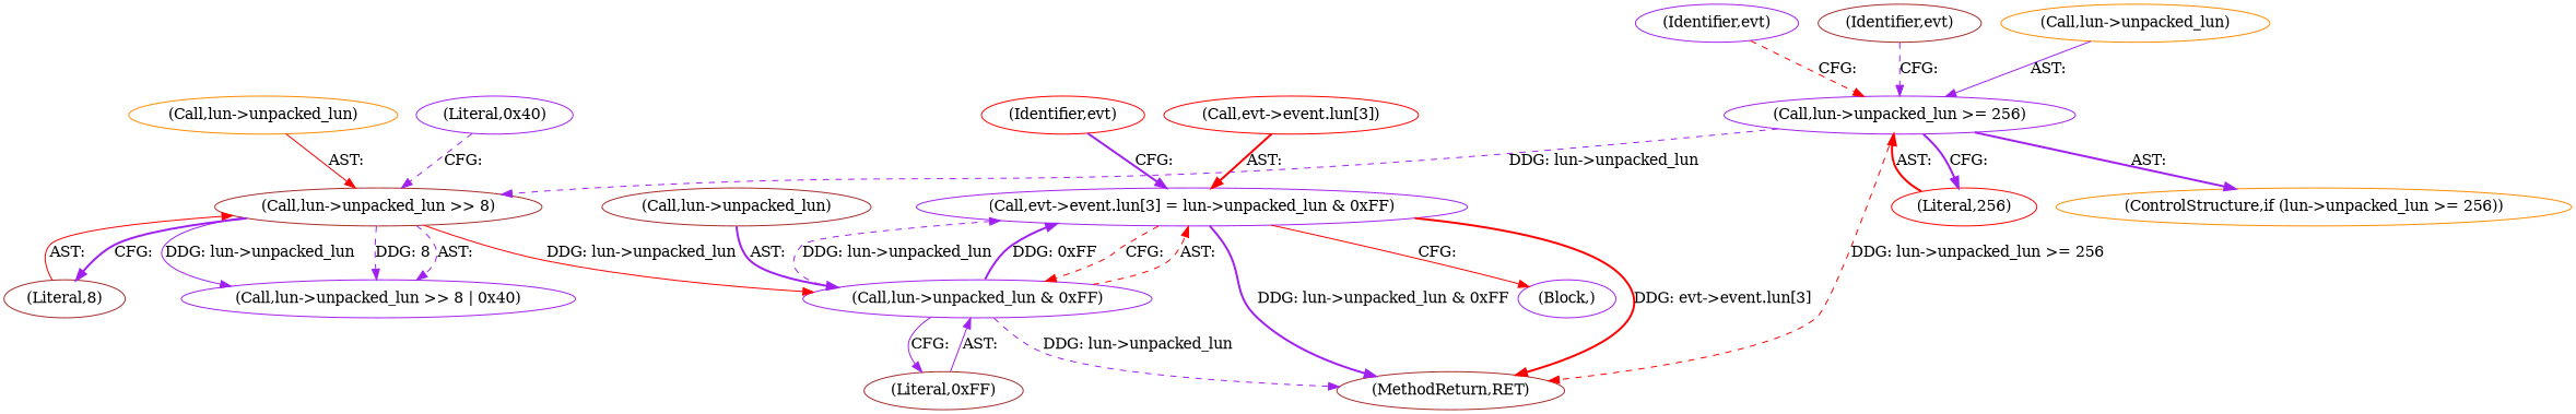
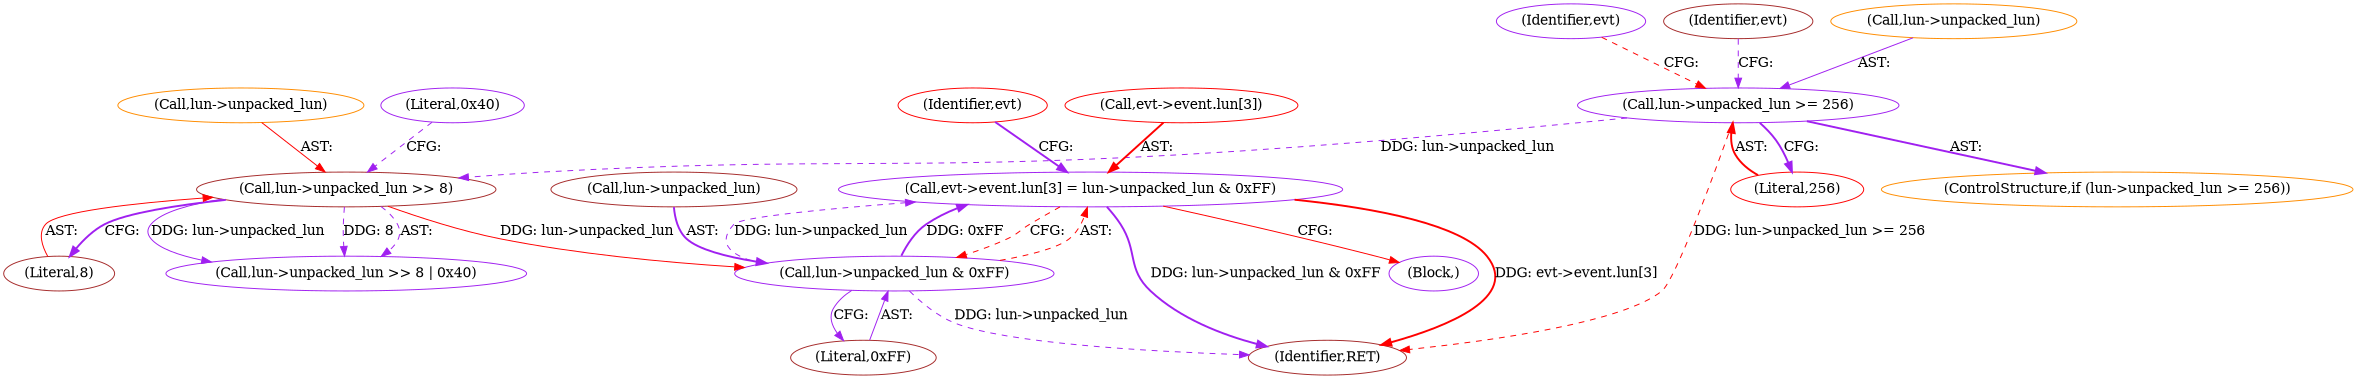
  digraph {
    node [color=purple]
    edge [color=purple style=dashed]
    n1 [label="(Call,evt->event.lun[3] = lun->unpacked_lun & 0xFF)"]
    n2 [label="(Call,lun->unpacked_lun & 0xFF)"]
    n3 [label="(Block,)"]
-   n4 [color=brown label="(MethodReturn,RET)"]
+   n4 [color=brown label="(Identifier,RET)"]
    n5 [color=brown label="(Literal,0xFF)"]
    n6 [label="(Call,lun->unpacked_lun >= 256)"]
    n7 [color=brown label="(Call,lun->unpacked_lun >> 8)"]
    n8 [color=darkorange label="(ControlStructure,if (lun->unpacked_lun >= 256))"]
    n9 [color=red label="(Literal,256)"]
    n10 [label="(Call,lun->unpacked_lun >> 8 | 0x40)"]
    n11 [color=brown label="(Literal,8)"]
    n12 [label="(Identifier,evt)"]
    n13 [color=brown label="(Call,lun->unpacked_lun)"]
    n14 [label="(Literal,0x40)"]
    n15 [color=red label="(Call,evt->event.lun[3])"]
    n16 [color=brown label="(Identifier,evt)"]
    n17 [color=darkorange label="(Call,lun->unpacked_lun)"]
    n18 [color=red label="(Identifier,evt)"]
    n19 [color=darkorange label="(Call,lun->unpacked_lun)"]
    n1 -> n2 [color=red label="CFG: "]
    n1 -> n3 [color=red label="CFG: " style=solid]
    n1 -> n4 [color=red label="DDG: evt->event.lun[3]" style=bold]
    n1 -> n4 [label="DDG: lun->unpacked_lun & 0xFF" style=bold]
    n2 -> n1 [color=red label="AST: "]
    n2 -> n1 [label="DDG: lun->unpacked_lun"]
    n2 -> n1 [label="DDG: 0xFF" style=bold]
    n2 -> n4 [label="DDG: lun->unpacked_lun"]
    n2 -> n5 [label="CFG: " style=solid]
    n5 -> n2 [label="AST: " style=solid]
    n6 -> n4 [color=red label="DDG: lun->unpacked_lun >= 256"]
    n6 -> n7 [label="DDG: lun->unpacked_lun"]
    n6 -> n8 [label="AST: " style=bold]
    n6 -> n9 [label="CFG: " style=bold]
    n7 -> n2 [color=red label="DDG: lun->unpacked_lun" style=solid]
    n7 -> n10 [label="AST: "]
    n7 -> n10 [label="DDG: lun->unpacked_lun" style=solid]
    n7 -> n10 [label="DDG: 8"]
    n7 -> n11 [label="CFG: " style=bold]
    n9 -> n6 [color=red label="AST: " style=bold]
    n11 -> n7 [color=red label="AST: " style=solid]
    n12 -> n6 [color=red label="CFG: "]
    n13 -> n2 [label="AST: " style=bold]
    n14 -> n7 [label="CFG: "]
    n15 -> n1 [color=red label="AST: " style=bold]
    n16 -> n6 [label="CFG: "]
    n17 -> n7 [color=red label="AST: " style=solid]
    n18 -> n1 [label="CFG: " style=bold]
    n19 -> n6 [label="AST: " style=solid]
  }
